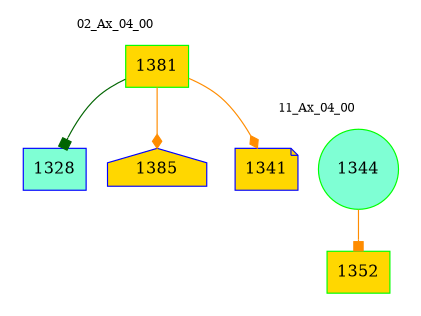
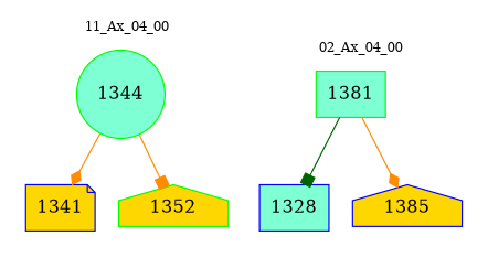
  digraph {
    node [color=green fillcolor=gold shape=house style=filled]
    edge [arrowhead=diamond color=darkorange]
    n1 [fillcolor=aquamarine label=1344 shape=circle]
    n2 [color=blue label=1341 shape=note]
-   n3 [label=1352 shape=box]
-   n4 [label=1381 shape=box]
+   n3 [label=1352]
+   n4 [fillcolor=aquamarine label=1381 shape=box]
    n5 [color=blue fillcolor=aquamarine label=1328 shape=box]
    n6 [color=blue label=1385]
    subgraph cluster_1 {
      color=white
      fontsize=10
      label="11_Ax_04_00"
      n1
      n2
      n3
    }
    subgraph cluster_2 {
      color=white
      fontsize=10
      label="02_Ax_04_00"
      n4
      n5
      n6
    }
-   n4 -> n2
+   n1 -> n2
    n1 -> n3 [arrowhead=box]
    n4 -> n5 [arrowhead=box color=darkgreen]
    n4 -> n6
  }
